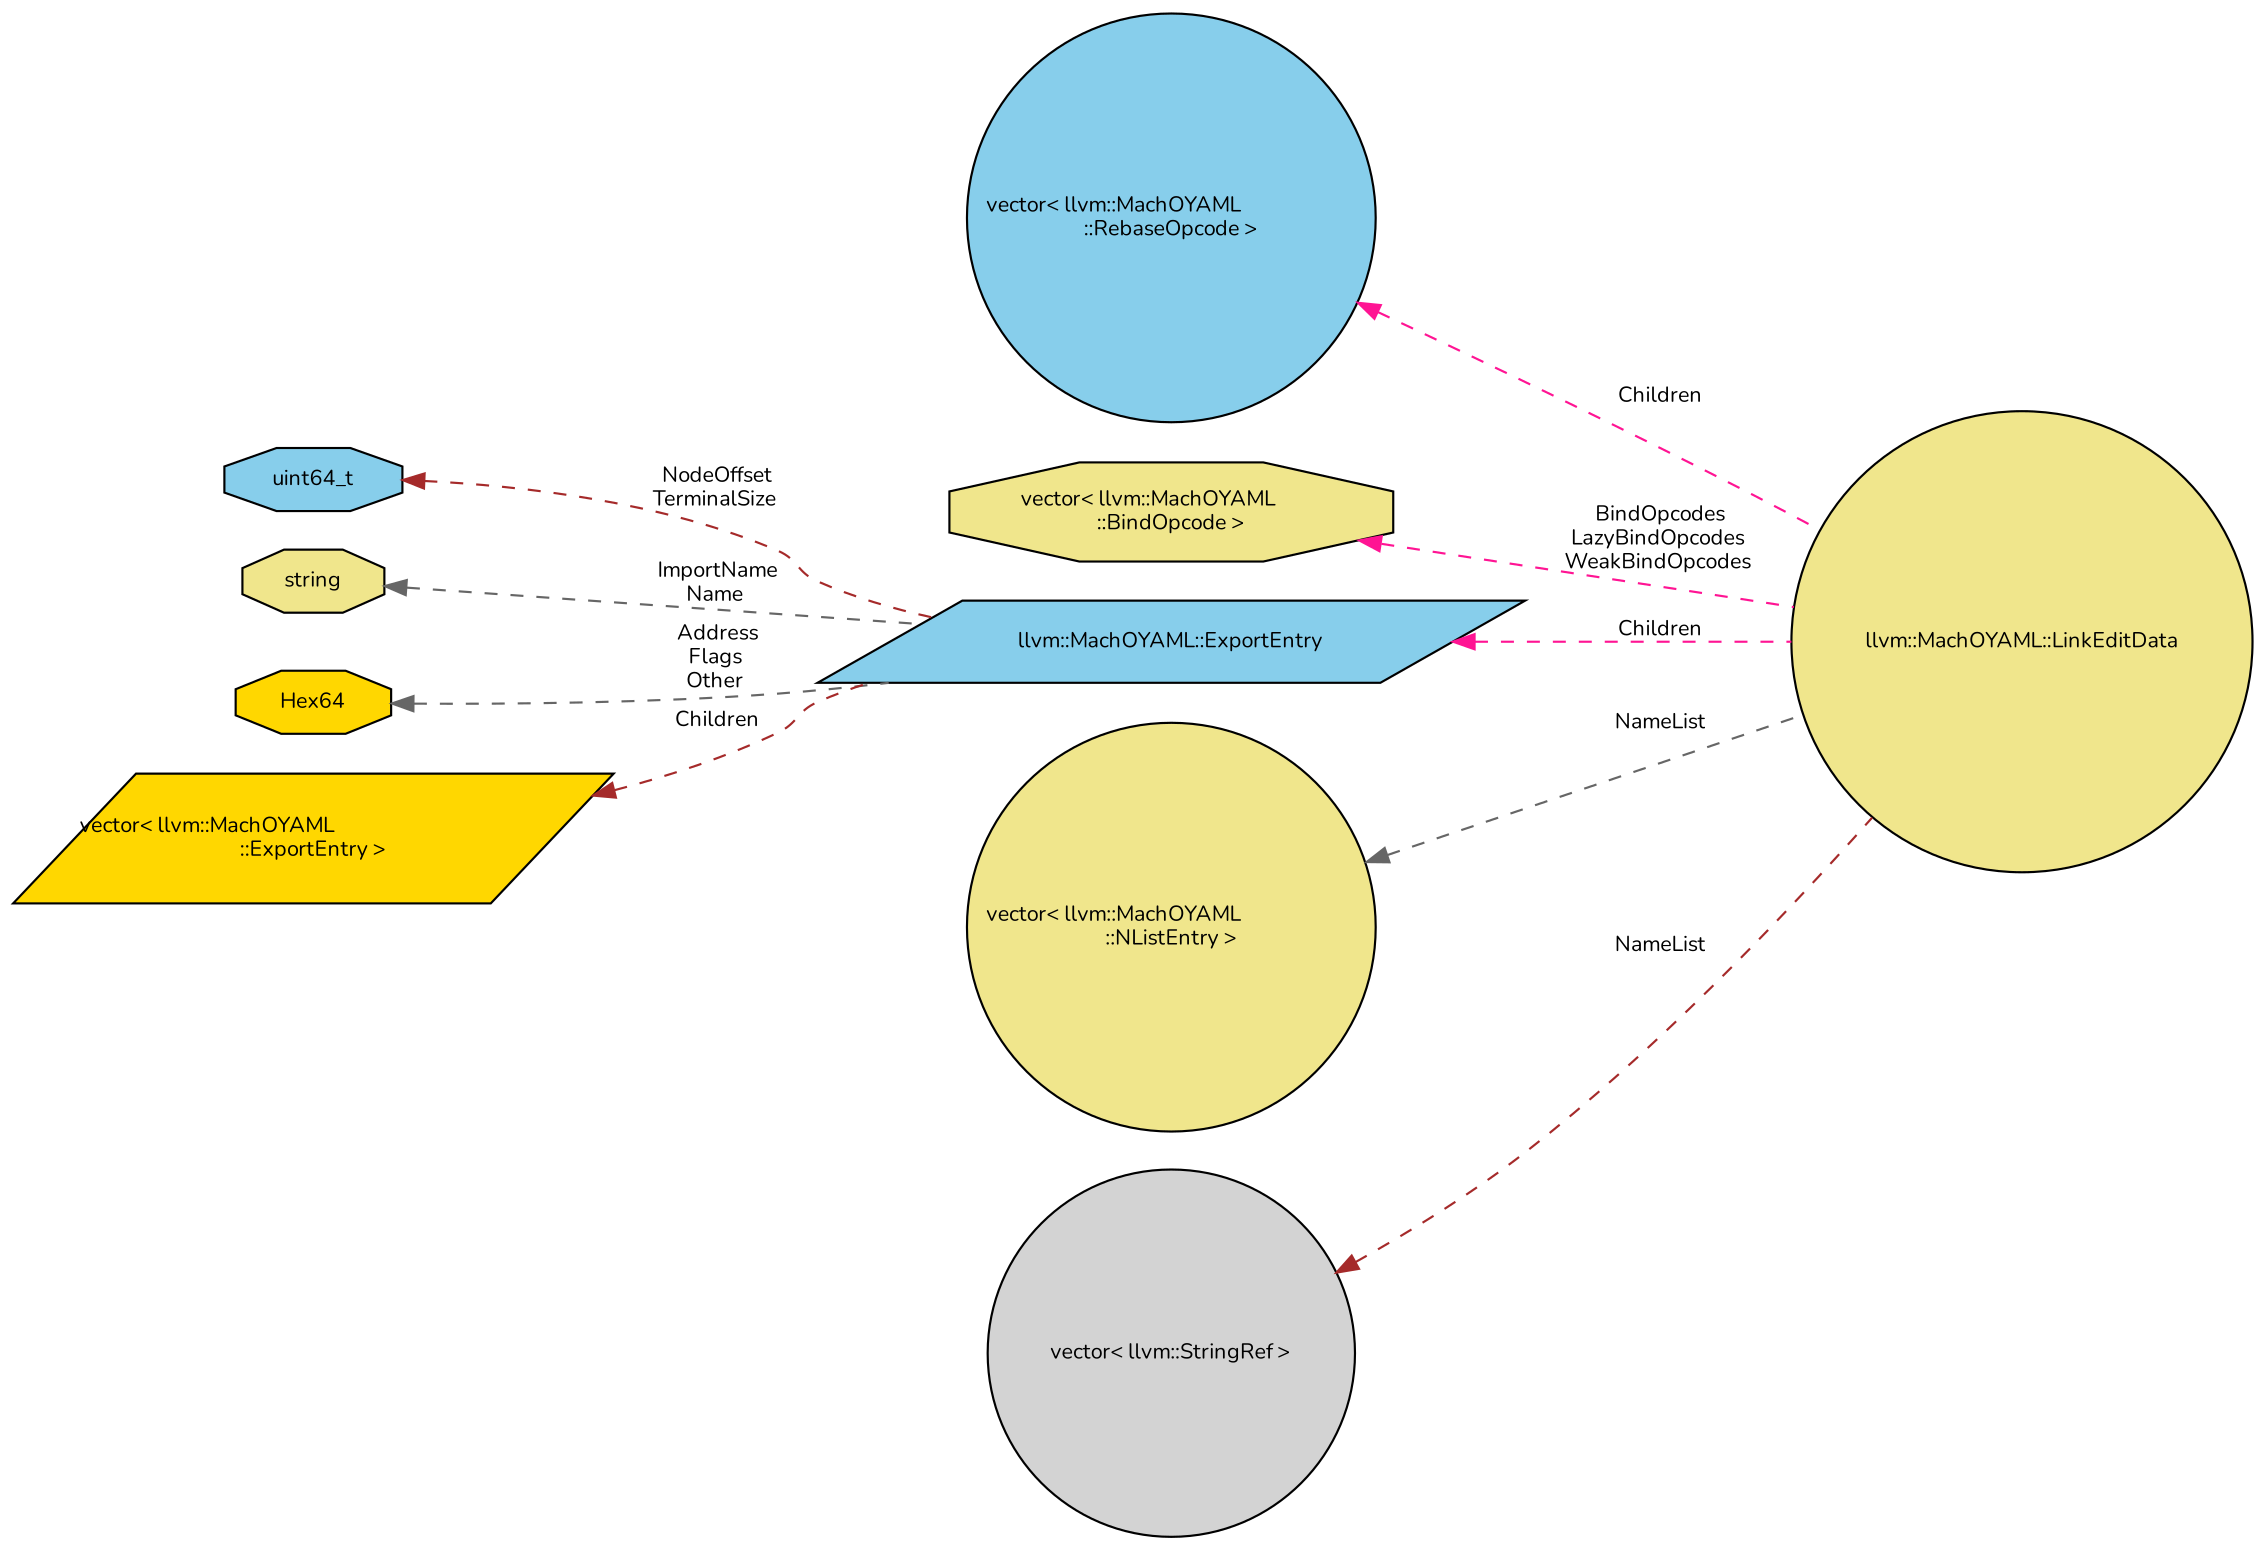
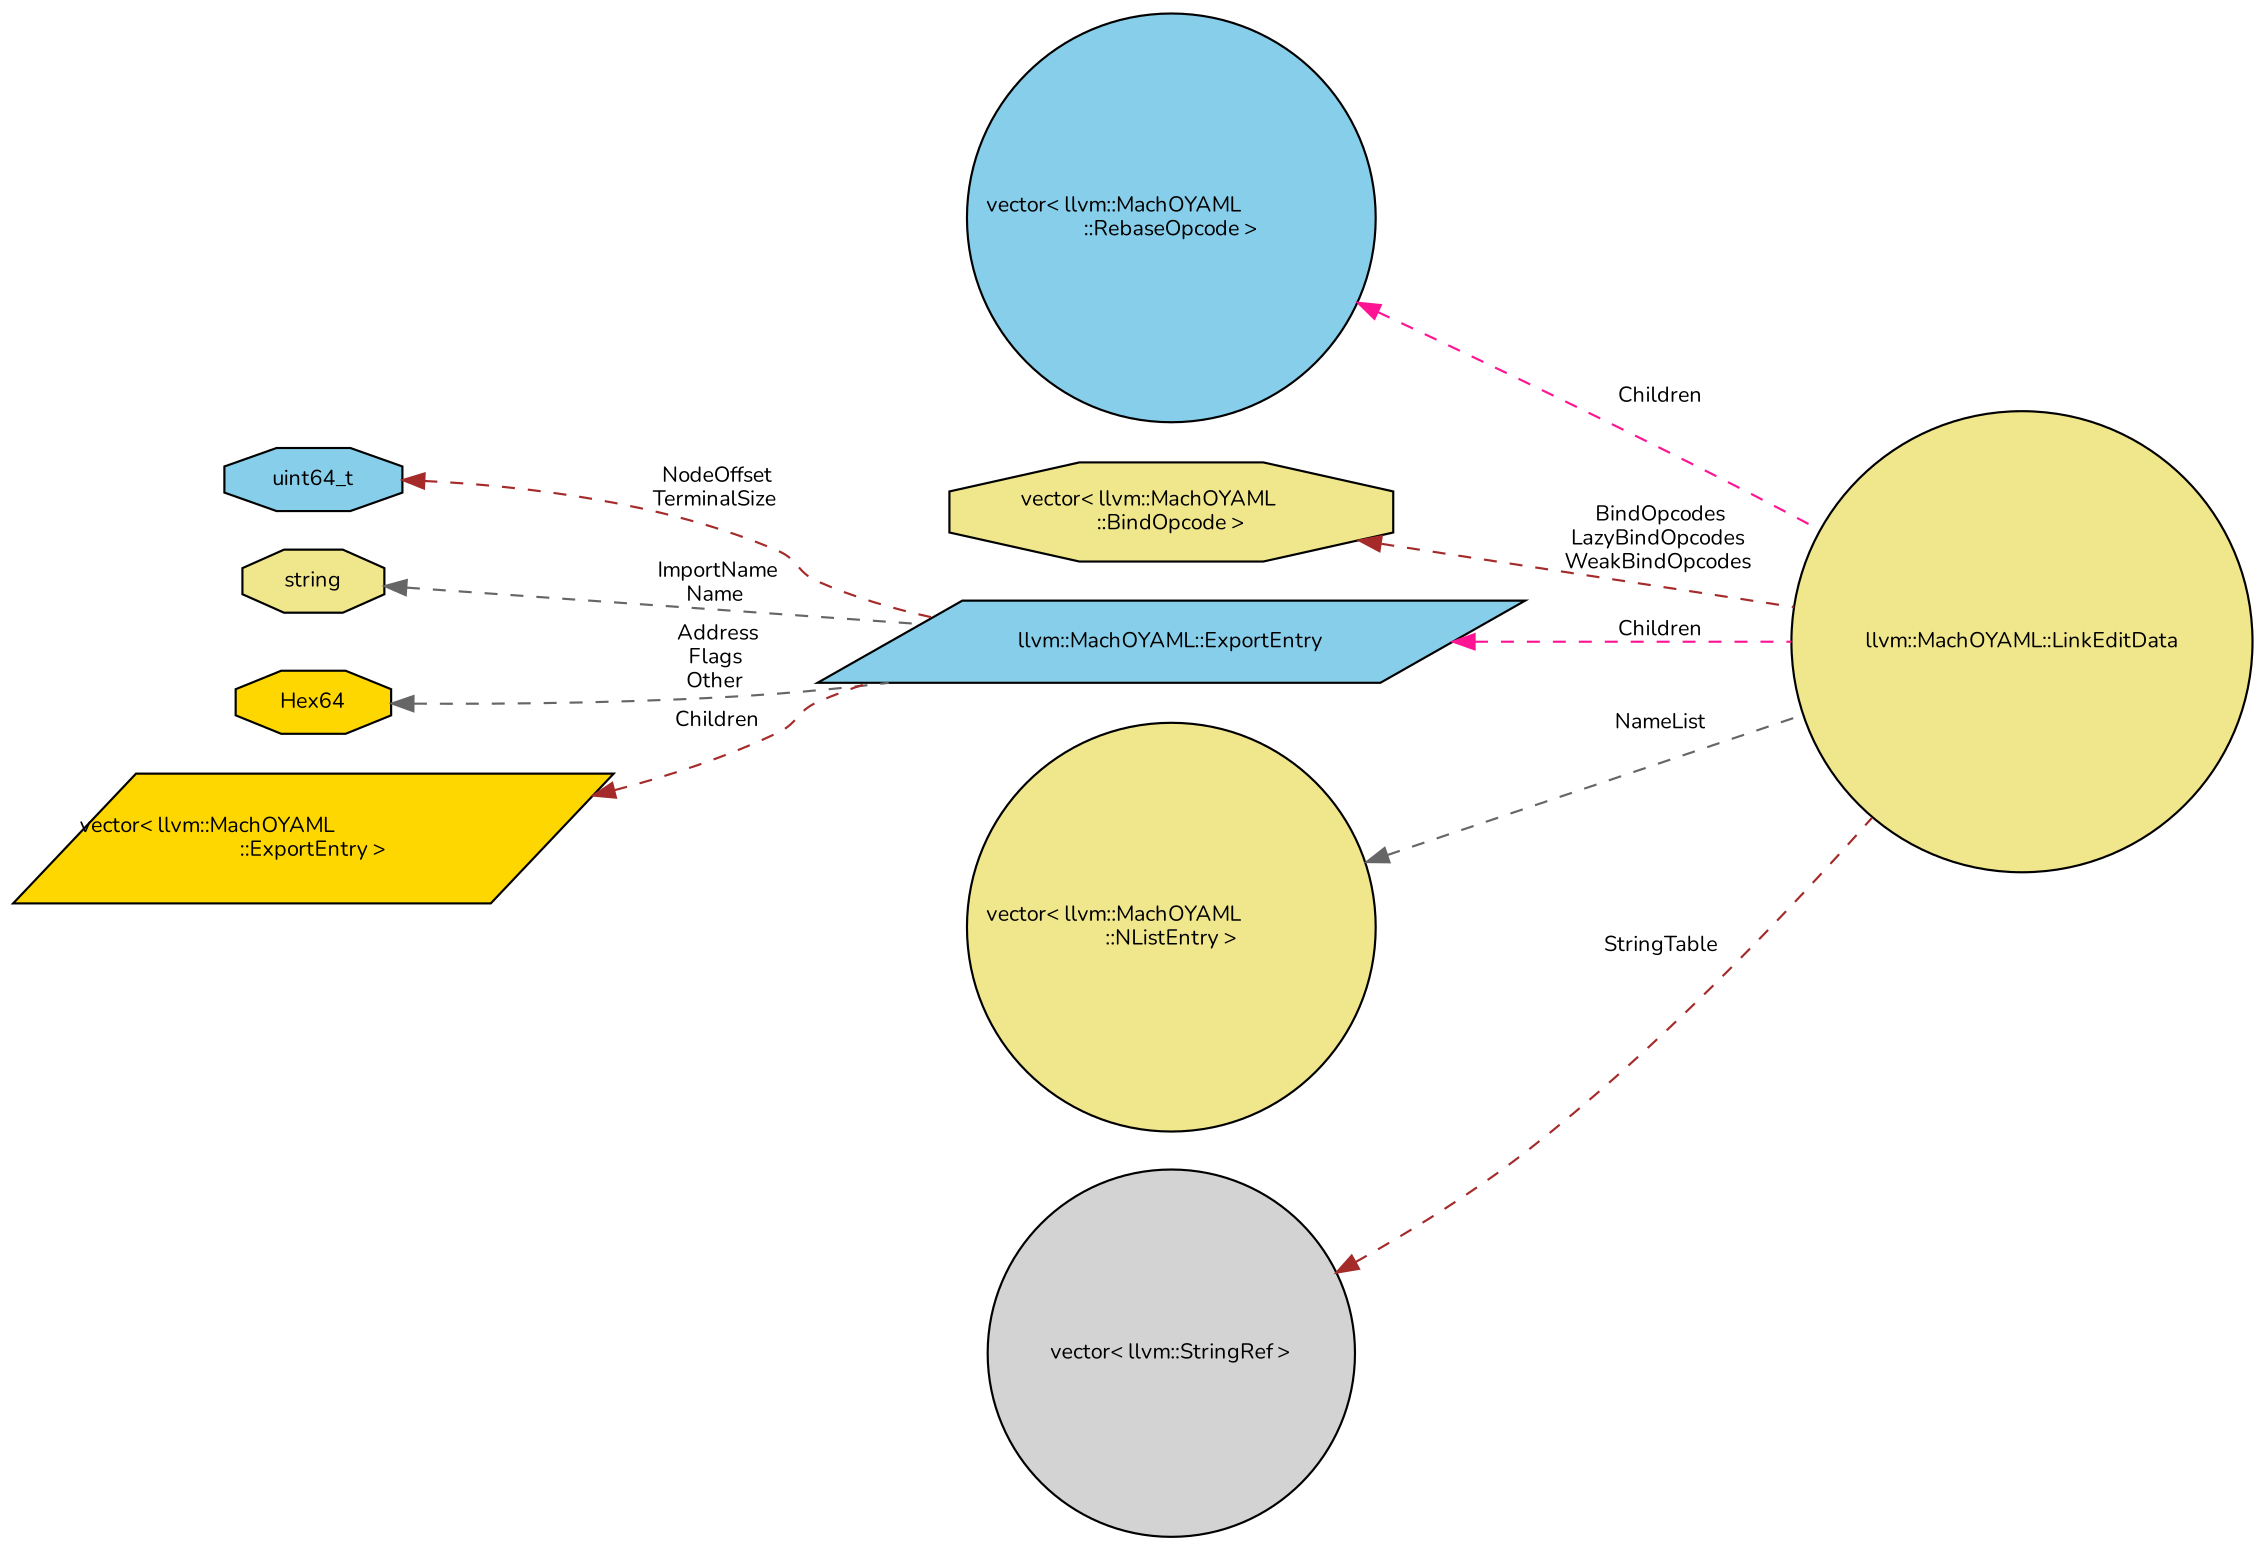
  digraph {
    fontname=Nunito
    rankdir=LR
    node [color=black fillcolor=khaki fontname=Nunito fontsize=10 shape=circle style=filled]
    edge [color=brown dir=back fontname=Nunito fontsize=10 labelfontname=Helvetica labelfontsize=10 style=dashed]
    n1 [fontcolor=black height=0.2 label="llvm::MachOYAML::LinkEditData" width=0.4]
    n2 [fillcolor=skyblue height=0.2 label="vector\< llvm::MachOYAML\l::RebaseOpcode \>" width=0.4]
    n3 [height=0.2 label="vector\< llvm::MachOYAML\l::BindOpcode \>" shape=octagon width=0.4]
    n4 [fillcolor=skyblue height=0.2 label="llvm::MachOYAML::ExportEntry" shape=parallelogram width=0.4]
    n5 [fillcolor=skyblue height=0.2 label=uint64_t shape=octagon width=0.4]
    n6 [height=0.2 label=string shape=octagon width=0.4]
    n7 [fillcolor=gold height=0.2 label=Hex64 shape=octagon width=0.4]
    n8 [fillcolor=gold height=0.2 label="vector\< llvm::MachOYAML\l::ExportEntry \>" shape=parallelogram width=0.4]
    n9 [height=0.2 label="vector\< llvm::MachOYAML\l::NListEntry \>" width=0.4]
    n10 [fillcolor=lightgrey height=0.2 label="vector\< llvm::StringRef \>" width=0.4]
    n2 -> n1 [color=deeppink label=" Children"]
-   n3 -> n1 [color=deeppink label=" BindOpcodes\nLazyBindOpcodes\nWeakBindOpcodes"]
+   n3 -> n1 [label=" BindOpcodes\nLazyBindOpcodes\nWeakBindOpcodes"]
    n4 -> n1 [color=deeppink label=" Children"]
    n5 -> n4 [label=" NodeOffset\nTerminalSize"]
    n6 -> n4 [color=gray40 label=" ImportName\nName"]
    n7 -> n4 [color=gray40 label=" Address\nFlags\nOther"]
    n8 -> n4 [label=" Children"]
    n9 -> n1 [color=gray40 label=" NameList"]
-   n10 -> n1 [label=" NameList"]
+   n10 -> n1 [label=" StringTable"]
  }
